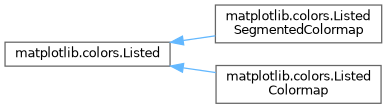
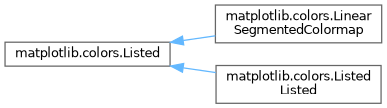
  digraph {
    rankdir=LR
    node [color=grey40 fillcolor=white fontname=Helvetica fontsize=10 shape=box style=filled]
    edge [color=steelblue1 dir=back fontname=Helvetica fontsize=10 labelfontname=Helvetica labelfontsize=10 style=solid]
    n1 [height=0.2 label="matplotlib.colors.Listed" width=0.4]
-   n2 [height=0.2 label="matplotlib.colors.Listed\lSegmentedColormap" width=0.4]
-   n3 [height=0.2 label="matplotlib.colors.Listed\lColormap" width=0.4]
+   n2 [height=0.2 label="matplotlib.colors.Linear\lSegmentedColormap" width=0.4]
+   n3 [height=0.2 label="matplotlib.colors.Listed\lListed" width=0.4]
    n1 -> n2
    n1 -> n3
  }
